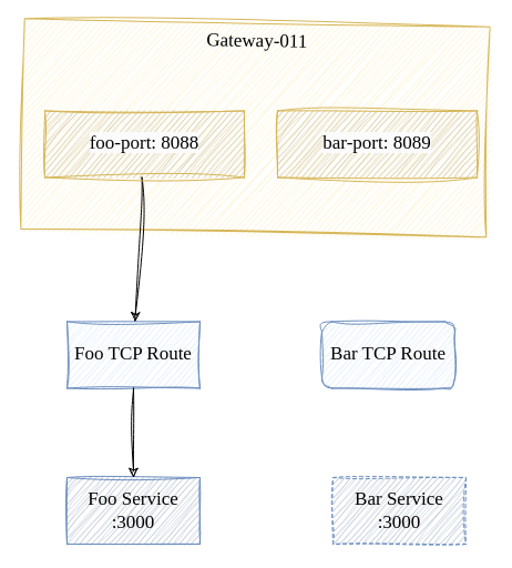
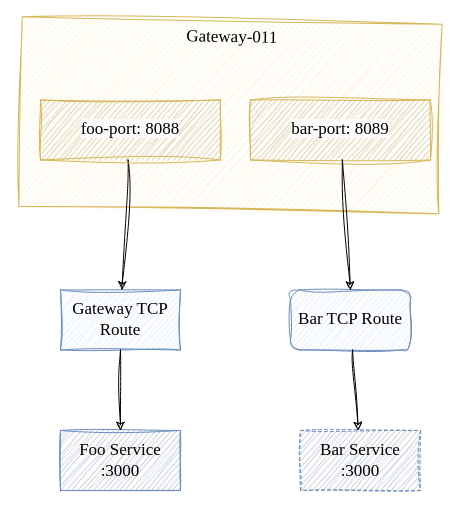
  <mxCell id="0" />
  <mxCell id="1" parent="0" />
  <mxCell id="2" value="Gateway-011" style="rounded=0;whiteSpace=wrap;html=1;sketch=1;hachureGap=4;jiggle=2;curveFitting=1;fontFamily=Architects Daughter;fontSource=https%3A%2F%2Ffonts.googleapis.com%2Fcss%3Ffamily%3DArchitects%2BDaughter;verticalAlign=top;fontSize=17;rotation=1;fillColor=#fff2cc;strokeColor=#d6b656;" vertex="1" parent="1"><mxGeometry x="20" y="20" width="420" height="189.65" as="geometry" /></mxCell>
- <mxCell id="3" value="Foo TCP Route" style="rounded=0;whiteSpace=wrap;html=1;sketch=1;hachureGap=4;jiggle=2;curveFitting=1;fontFamily=Architects Daughter;fontSource=https%3A%2F%2Ffonts.googleapis.com%2Fcss%3Ffamily%3DArchitects%2BDaughter;fontSize=17;fillColor=#dae8fc;strokeColor=#6c8ebf;" vertex="1" parent="1"><mxGeometry x="60" y="289.48" width="120" height="60" as="geometry" /></mxCell>
+ <mxCell id="3" value="Gateway TCP Route" style="rounded=0;whiteSpace=wrap;html=1;sketch=1;hachureGap=4;jiggle=2;curveFitting=1;fontFamily=Architects Daughter;fontSource=https%3A%2F%2Ffonts.googleapis.com%2Fcss%3Ffamily%3DArchitects%2BDaughter;fontSize=17;fillColor=#dae8fc;strokeColor=#6c8ebf;" vertex="1" parent="1"><mxGeometry x="60" y="289.48" width="120" height="60" as="geometry" /></mxCell>
  <mxCell id="4" value="Foo Service&lt;div&gt;:3000&lt;/div&gt;" style="rounded=0;whiteSpace=wrap;html=1;sketch=1;hachureGap=4;jiggle=2;curveFitting=1;fontFamily=Architects Daughter;fontSource=https%3A%2F%2Ffonts.googleapis.com%2Fcss%3Ffamily%3DArchitects%2BDaughter;fontSize=17;fillColor=#B0BCCC;strokeColor=#6c8ebf;" vertex="1" parent="1"><mxGeometry x="60" y="430" width="120" height="60" as="geometry" /></mxCell>
  <mxCell id="5" value="Bar Service&lt;div&gt;:3000&lt;/div&gt;" style="rounded=0;whiteSpace=wrap;html=1;sketch=1;hachureGap=4;jiggle=2;curveFitting=1;fontFamily=Architects Daughter;fontSource=https%3A%2F%2Ffonts.googleapis.com%2Fcss%3Ffamily%3DArchitects%2BDaughter;fontSize=17;fillColor=#B0BCCC;strokeColor=#6c8ebf;dashed=1;" vertex="1" parent="1"><mxGeometry x="300" y="430" width="120" height="60" as="geometry" /></mxCell>
  <mxCell id="6" value="Bar TCP Route" style="whiteSpace=wrap;html=1;sketch=1;hachureGap=4;jiggle=2;curveFitting=1;fontFamily=Architects Daughter;fontSource=https%3A%2F%2Ffonts.googleapis.com%2Fcss%3Ffamily%3DArchitects%2BDaughter;fontSize=17;fillColor=#dae8fc;strokeColor=#6c8ebf;rounded=1;" vertex="1" parent="1"><mxGeometry x="290" y="289.48" width="120" height="60" as="geometry" /></mxCell>
  <mxCell id="7" value="" style="endArrow=classic;html=1;rounded=0;sketch=1;hachureGap=4;jiggle=2;curveFitting=1;fontFamily=Architects Daughter;fontSource=https%3A%2F%2Ffonts.googleapis.com%2Fcss%3Ffamily%3DArchitects%2BDaughter;exitX=0.5;exitY=1;exitDx=0;exitDy=0;" edge="1" parent="1" source="3" target="4"><mxGeometry width="50" height="50" relative="1" as="geometry"><mxPoint x="50" y="629.48" as="sourcePoint" /><mxPoint x="100" y="579.48" as="targetPoint" /></mxGeometry></mxCell>
+ <mxCell id="8" value="" style="endArrow=classic;html=1;rounded=0;sketch=1;hachureGap=4;jiggle=2;curveFitting=1;fontFamily=Architects Daughter;fontSource=https%3A%2F%2Ffonts.googleapis.com%2Fcss%3Ffamily%3DArchitects%2BDaughter;" edge="1" parent="1" source="6" target="5"><mxGeometry width="50" height="50" relative="1" as="geometry"><mxPoint x="450" y="429.48" as="sourcePoint" /><mxPoint x="500" y="379.48" as="targetPoint" /></mxGeometry></mxCell>
  <mxCell id="9" value="&lt;span style=&quot;color: rgb(0, 0, 0); font-family: &amp;quot;Architects Daughter&amp;quot;; font-size: 17px; font-style: normal; font-variant-ligatures: normal; font-variant-caps: normal; font-weight: 400; letter-spacing: normal; orphans: 2; text-align: center; text-indent: 0px; text-transform: none; widows: 2; word-spacing: 0px; -webkit-text-stroke-width: 0px; white-space: normal; background-color: rgb(251, 251, 251); text-decoration-thickness: initial; text-decoration-style: initial; text-decoration-color: initial; display: inline !important; float: none;&quot;&gt;bar-port: 8089&lt;/span&gt;" style="rounded=0;whiteSpace=wrap;html=1;sketch=1;hachureGap=4;jiggle=2;curveFitting=1;fontFamily=Architects Daughter;fontSource=https%3A%2F%2Ffonts.googleapis.com%2Fcss%3Ffamily%3DArchitects%2BDaughter;fillColor=#CCC2A3;strokeColor=#d6b656;" vertex="1" parent="1"><mxGeometry x="250" y="99.48" width="180" height="60" as="geometry" /></mxCell>
  <mxCell id="10" value="" style="endArrow=classic;html=1;rounded=0;sketch=1;hachureGap=4;jiggle=2;curveFitting=1;fontFamily=Architects Daughter;fontSource=https%3A%2F%2Ffonts.googleapis.com%2Fcss%3Ffamily%3DArchitects%2BDaughter;" edge="1" parent="1" target="3"><mxGeometry width="50" height="50" relative="1" as="geometry"><mxPoint x="127.568" y="159.48" as="sourcePoint" /><mxPoint x="110" y="579.48" as="targetPoint" /></mxGeometry></mxCell>
+ <mxCell id="11" value="" style="endArrow=classic;html=1;rounded=0;sketch=1;hachureGap=4;jiggle=2;curveFitting=1;fontFamily=Architects Daughter;fontSource=https%3A%2F%2Ffonts.googleapis.com%2Fcss%3Ffamily%3DArchitects%2BDaughter;entryX=0.5;entryY=0;entryDx=0;entryDy=0;" edge="1" parent="1" source="9" target="6"><mxGeometry width="50" height="50" relative="1" as="geometry"><mxPoint x="350" y="649.48" as="sourcePoint" /><mxPoint x="400" y="599.48" as="targetPoint" /></mxGeometry></mxCell>
  <mxCell id="12" value="&lt;span style=&quot;color: rgb(0, 0, 0); font-family: &amp;quot;Architects Daughter&amp;quot;; font-size: 17px; font-style: normal; font-variant-ligatures: normal; font-variant-caps: normal; font-weight: 400; letter-spacing: normal; orphans: 2; text-align: center; text-indent: 0px; text-transform: none; widows: 2; word-spacing: 0px; -webkit-text-stroke-width: 0px; white-space: normal; background-color: rgb(251, 251, 251); text-decoration-thickness: initial; text-decoration-style: initial; text-decoration-color: initial; display: inline !important; float: none;&quot;&gt;foo-port: 8088&lt;/span&gt;" style="rounded=0;whiteSpace=wrap;html=1;sketch=1;hachureGap=4;jiggle=2;curveFitting=1;fontFamily=Architects Daughter;fontSource=https%3A%2F%2Ffonts.googleapis.com%2Fcss%3Ffamily%3DArchitects%2BDaughter;fillColor=#CCC2A3;strokeColor=#d6b656;" vertex="1" parent="1"><mxGeometry x="40" y="99.48" width="180" height="60" as="geometry" /></mxCell>
